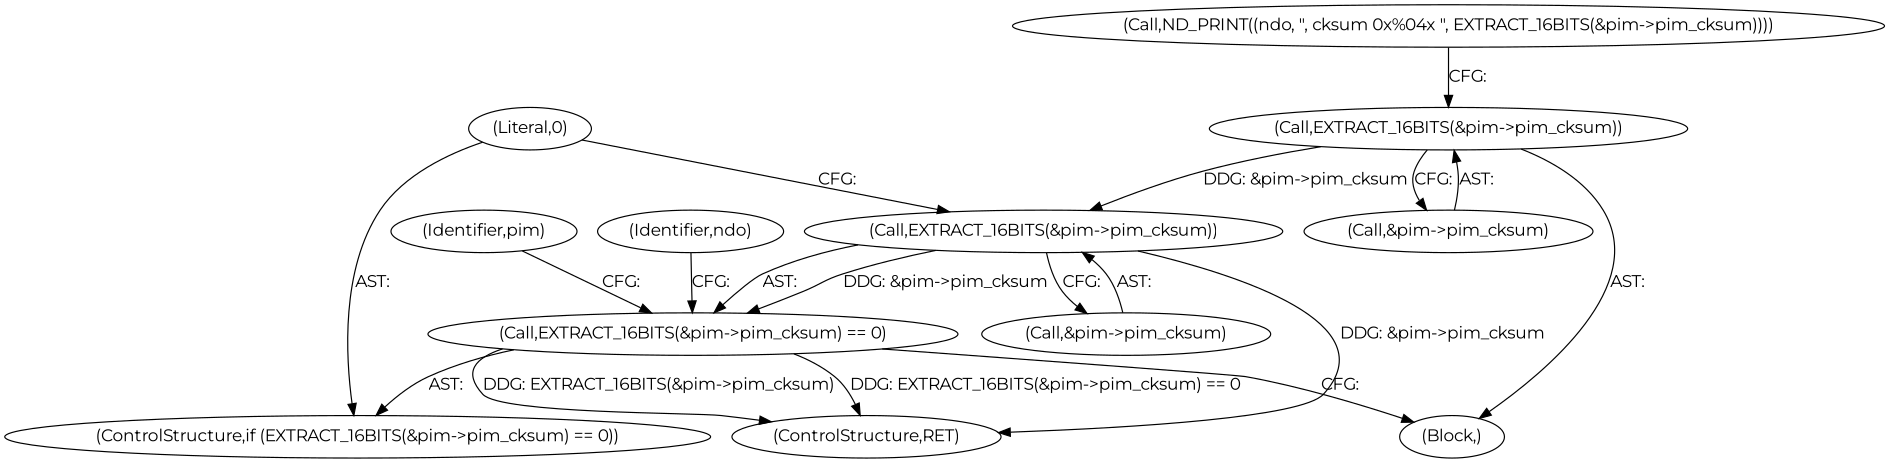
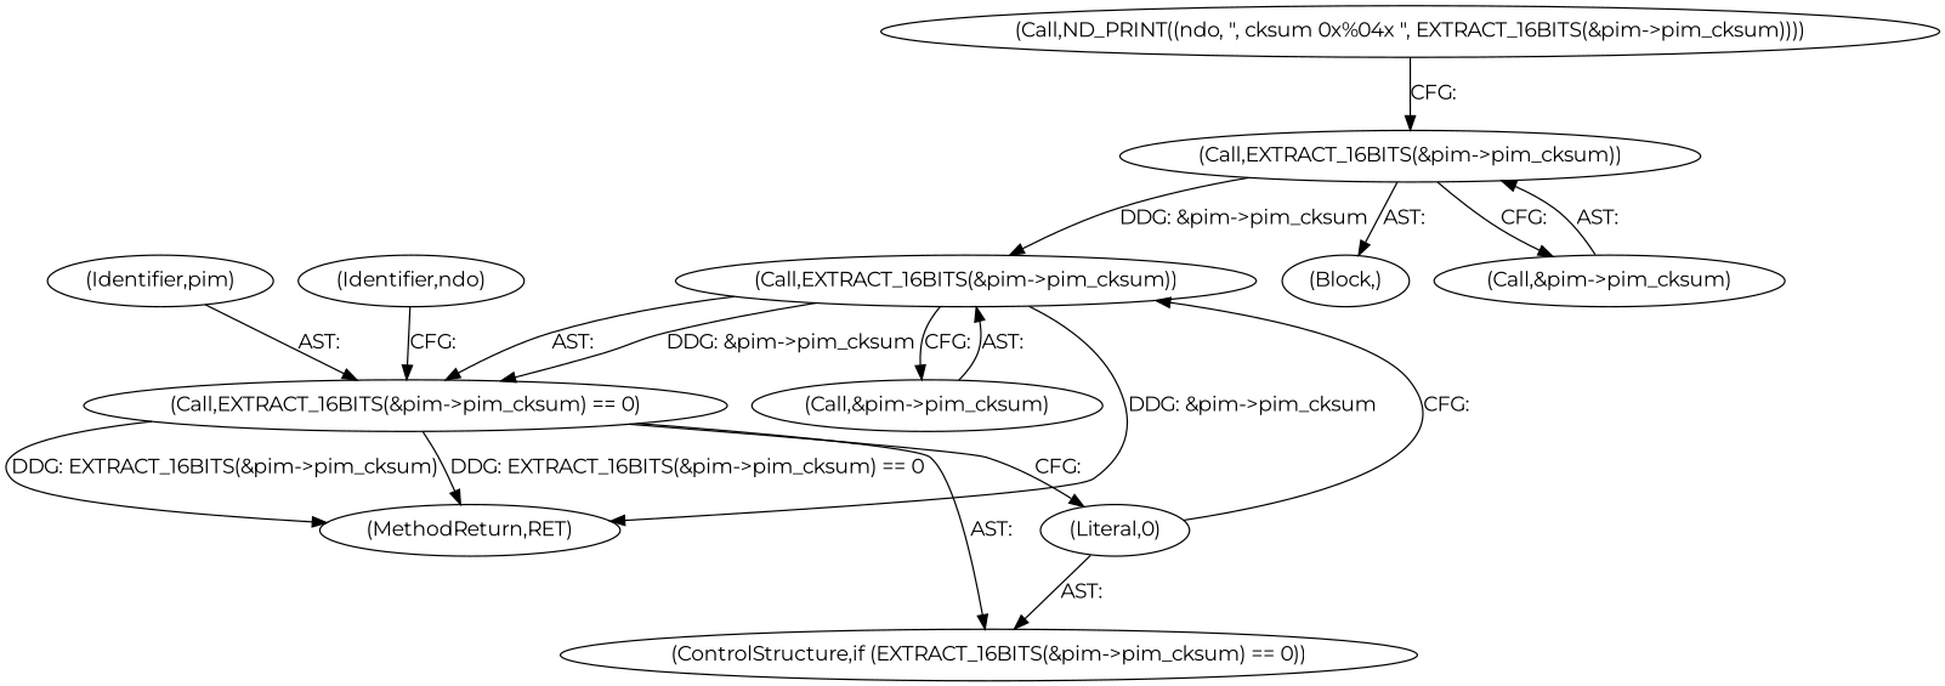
  digraph {
    fontname=Montserrat
    node [fontname=Montserrat]
    edge [fontname=Montserrat]
    n1 [label="(Call,EXTRACT_16BITS(&pim->pim_cksum))"]
    n2 [label="(Call,EXTRACT_16BITS(&pim->pim_cksum))"]
    n3 [label="(Block,)"]
    n4 [label="(Call,&pim->pim_cksum)"]
    n5 [label="(Call,EXTRACT_16BITS(&pim->pim_cksum) == 0)"]
    n6 [label="(Call,&pim->pim_cksum)"]
-   n7 [label="(ControlStructure,RET)"]
+   n7 [label="(MethodReturn,RET)"]
    n8 [label="(ControlStructure,if (EXTRACT_16BITS(&pim->pim_cksum) == 0))"]
    n9 [label="(Literal,0)"]
    n10 [label="(Identifier,pim)"]
    n11 [label="(Call,ND_PRINT((ndo, \", cksum 0x%04x \", EXTRACT_16BITS(&pim->pim_cksum))))"]
    n12 [label="(Identifier,ndo)"]
    n1 -> n2 [label="DDG: &pim->pim_cksum"]
    n1 -> n3 [label="AST: "]
    n1 -> n4 [label="CFG: "]
    n2 -> n5 [label="AST: "]
    n2 -> n5 [label="DDG: &pim->pim_cksum"]
    n2 -> n6 [label="CFG: "]
    n2 -> n7 [label="DDG: &pim->pim_cksum"]
    n4 -> n1 [label="AST: "]
    n5 -> n7 [label="DDG: EXTRACT_16BITS(&pim->pim_cksum)"]
    n5 -> n7 [label="DDG: EXTRACT_16BITS(&pim->pim_cksum) == 0"]
    n5 -> n8 [label="AST: "]
-   n5 -> n3 [label="CFG: "]
+   n5 -> n9 [label="CFG: "]
    n6 -> n2 [label="AST: "]
    n9 -> n2 [label="CFG: "]
    n9 -> n8 [label="AST: "]
-   n10 -> n5 [label="CFG: "]
+   n10 -> n5 [label="AST: "]
    n11 -> n1 [label="CFG: "]
    n12 -> n5 [label="CFG: "]
  }
